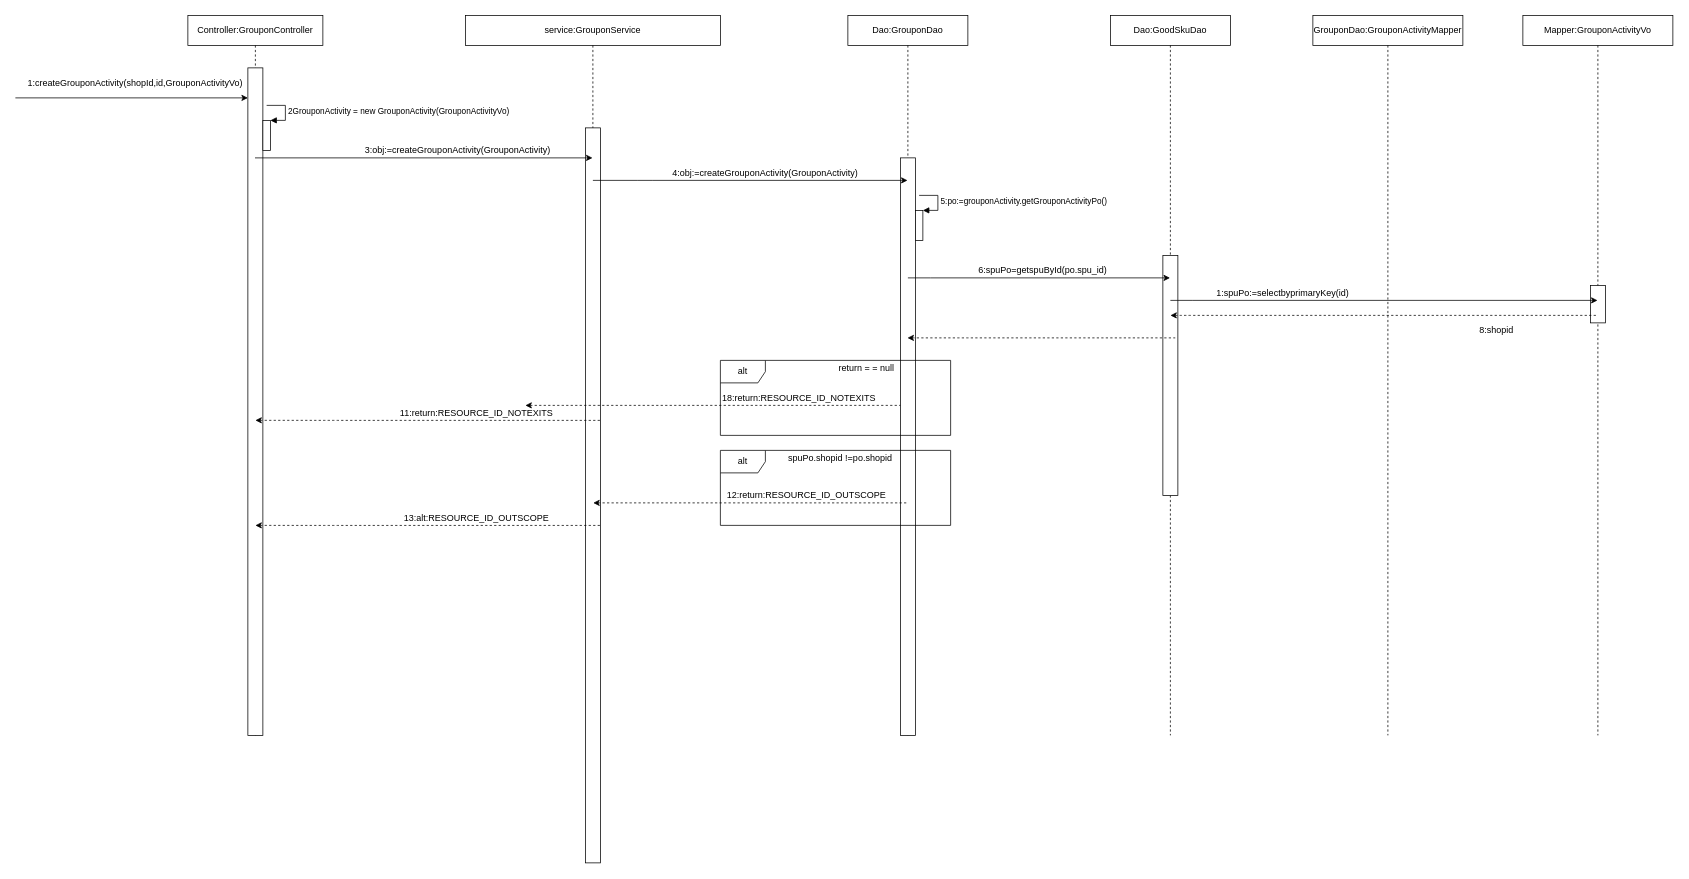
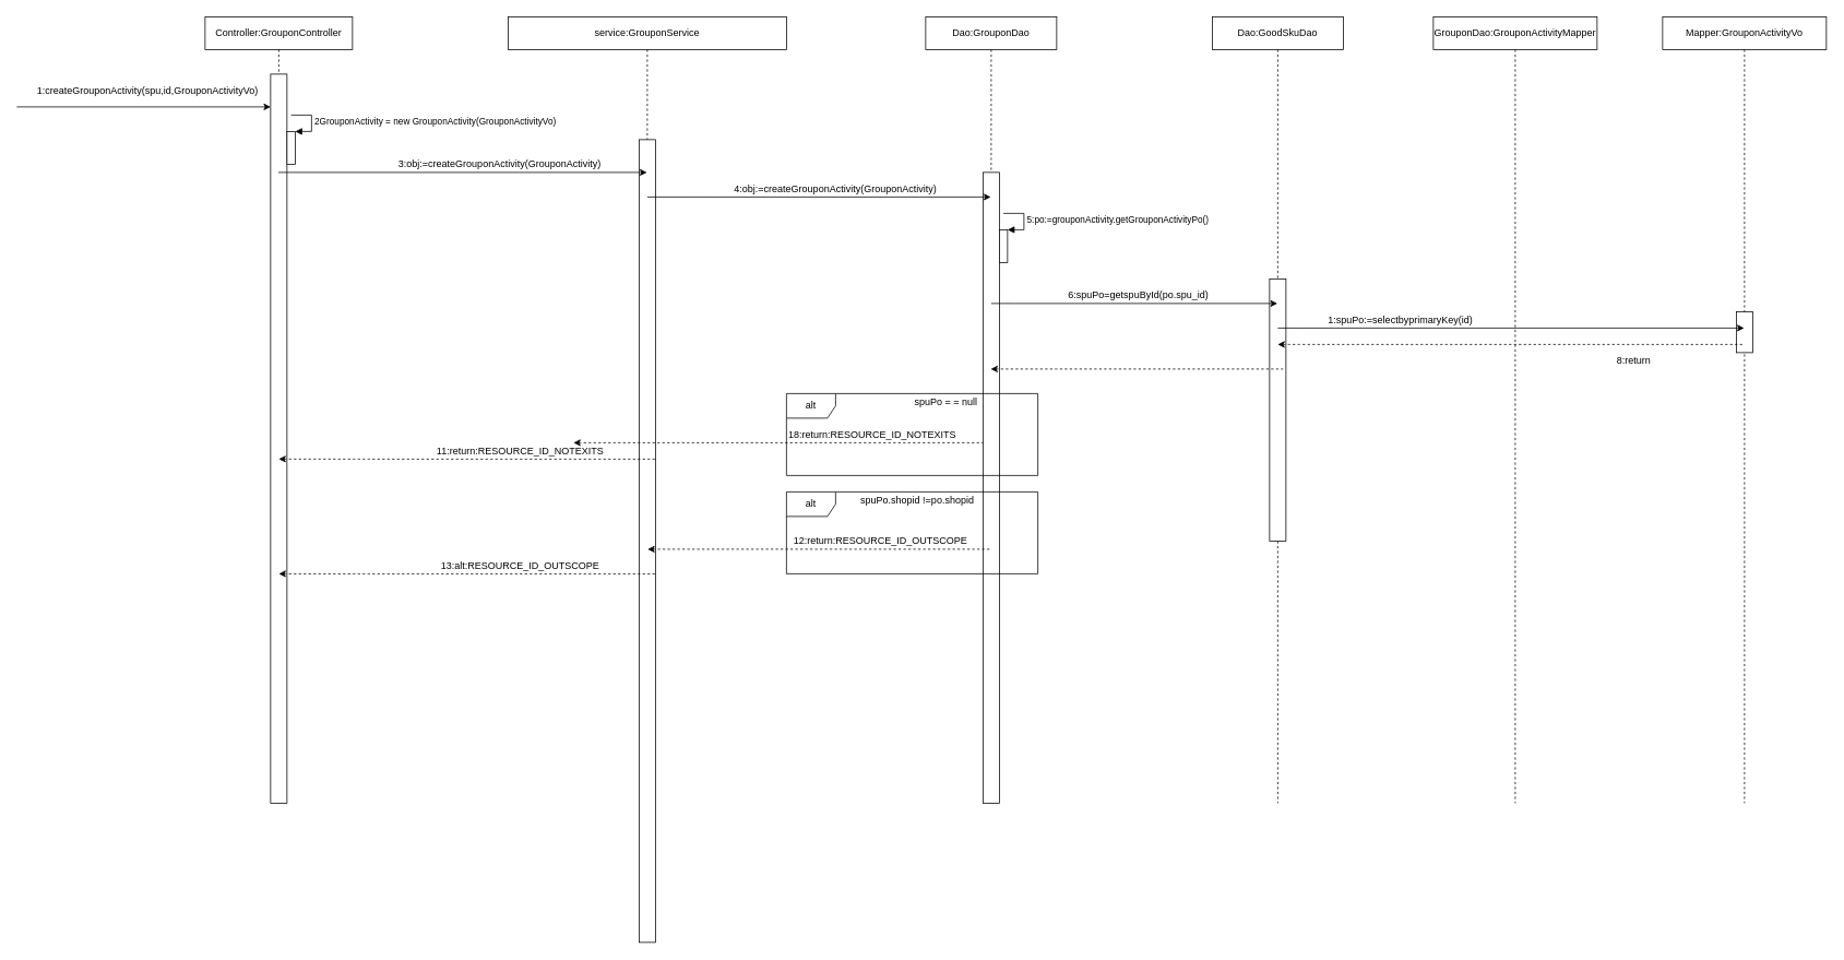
  <mxCell id="0" />
  <mxCell id="1" parent="0" />
  <mxCell id="2" value="&lt;div&gt;service:GrouponService&lt;/div&gt;" style="shape=umlLifeline;perimeter=lifelinePerimeter;whiteSpace=wrap;html=1;container=1;collapsible=0;recursiveResize=0;outlineConnect=0;" vertex="1" parent="1"><mxGeometry x="620" y="20" width="340" height="1130" as="geometry" /></mxCell>
  <mxCell id="3" value="" style="rounded=0;whiteSpace=wrap;html=1;" vertex="1" parent="2"><mxGeometry x="160" y="150" width="20" height="980" as="geometry" /></mxCell>
  <mxCell id="4" value="" style="endArrow=none;html=1;startArrow=classic;startFill=1;endFill=0;dashed=1;" edge="1" parent="2" target="18"><mxGeometry width="50" height="50" relative="1" as="geometry"><mxPoint x="80" y="520" as="sourcePoint" /><mxPoint x="371.18" y="520" as="targetPoint" /><Array as="points"><mxPoint x="140" y="520" /></Array></mxGeometry></mxCell>
  <mxCell id="5" value="Dao:GoodSkuDao" style="shape=umlLifeline;perimeter=lifelinePerimeter;whiteSpace=wrap;html=1;container=1;collapsible=0;recursiveResize=0;outlineConnect=0;" vertex="1" parent="1"><mxGeometry x="1480" y="20" width="160" height="960" as="geometry" /></mxCell>
  <mxCell id="6" value="" style="rounded=0;whiteSpace=wrap;html=1;" vertex="1" parent="5"><mxGeometry x="70" y="320" width="20" height="320" as="geometry" /></mxCell>
  <mxCell id="7" value="GrouponDao:GrouponActivityMapper" style="shape=umlLifeline;perimeter=lifelinePerimeter;whiteSpace=wrap;html=1;container=1;collapsible=0;recursiveResize=0;outlineConnect=0;" vertex="1" parent="1"><mxGeometry x="1750" y="20" width="200" height="960" as="geometry" /></mxCell>
  <mxCell id="8" value="Mapper:GrouponActivityVo" style="shape=umlLifeline;perimeter=lifelinePerimeter;whiteSpace=wrap;html=1;container=1;collapsible=0;recursiveResize=0;outlineConnect=0;" vertex="1" parent="1"><mxGeometry x="2030" y="20" width="200" height="960" as="geometry" /></mxCell>
  <mxCell id="9" value="" style="rounded=0;whiteSpace=wrap;html=1;" vertex="1" parent="8"><mxGeometry x="90" y="360" width="20" height="50" as="geometry" /></mxCell>
- <mxCell id="10" value="1:createGrouponActivity(shopId,id,GrouponActivityVo)" style="text;html=1;strokeColor=none;fillColor=none;align=center;verticalAlign=middle;whiteSpace=wrap;rounded=0;" vertex="1" parent="1"><mxGeometry x="30" y="100" width="300" height="20" as="geometry" /></mxCell>
+ <mxCell id="10" value="1:createGrouponActivity(spu,id,GrouponActivityVo)" style="text;html=1;strokeColor=none;fillColor=none;align=center;verticalAlign=middle;whiteSpace=wrap;rounded=0;" vertex="1" parent="1"><mxGeometry x="30" y="100" width="300" height="20" as="geometry" /></mxCell>
  <mxCell id="11" value="Controller:GrouponController" style="shape=umlLifeline;perimeter=lifelinePerimeter;whiteSpace=wrap;html=1;container=1;collapsible=0;recursiveResize=0;outlineConnect=0;" vertex="1" parent="1"><mxGeometry x="250" y="20" width="180" height="960" as="geometry" /></mxCell>
  <mxCell id="12" value="" style="rounded=0;whiteSpace=wrap;html=1;" vertex="1" parent="11"><mxGeometry x="80" y="70" width="20" height="890" as="geometry" /></mxCell>
  <mxCell id="13" value="" style="html=1;points=[];perimeter=orthogonalPerimeter;" vertex="1" parent="11"><mxGeometry x="100" y="140" width="10" height="40" as="geometry" /></mxCell>
  <mxCell id="14" value="2GrouponActivity = new GrouponActivity(GrouponActivityVo)" style="edgeStyle=orthogonalEdgeStyle;html=1;align=left;spacingLeft=2;endArrow=block;rounded=0;entryX=1;entryY=0;" edge="1" target="13" parent="11"><mxGeometry relative="1" as="geometry"><mxPoint x="105" y="120" as="sourcePoint" /><Array as="points"><mxPoint x="130" y="120" /></Array></mxGeometry></mxCell>
  <mxCell id="15" value="" style="endArrow=classic;html=1;" edge="1" parent="1"><mxGeometry width="50" height="50" relative="1" as="geometry"><mxPoint x="20" y="130" as="sourcePoint" /><mxPoint x="330" y="130" as="targetPoint" /></mxGeometry></mxCell>
  <mxCell id="16" value="3:obj:=createGrouponActivity(GrouponActivity)" style="text;html=1;strokeColor=none;fillColor=none;align=center;verticalAlign=middle;whiteSpace=wrap;rounded=0;" vertex="1" parent="1"><mxGeometry x="460" y="190" width="300" height="20" as="geometry" /></mxCell>
  <mxCell id="17" value="" style="endArrow=classic;html=1;" edge="1" parent="1" target="2"><mxGeometry width="50" height="50" relative="1" as="geometry"><mxPoint x="339.5" y="210" as="sourcePoint" /><mxPoint x="680" y="210" as="targetPoint" /></mxGeometry></mxCell>
  <mxCell id="18" value="Dao:GrouponDao" style="shape=umlLifeline;perimeter=lifelinePerimeter;whiteSpace=wrap;html=1;container=1;collapsible=0;recursiveResize=0;outlineConnect=0;" vertex="1" parent="1"><mxGeometry x="1130" y="20" width="160" height="960" as="geometry" /></mxCell>
  <mxCell id="19" value="" style="rounded=0;whiteSpace=wrap;html=1;" vertex="1" parent="18"><mxGeometry x="70" y="190" width="20" height="770" as="geometry" /></mxCell>
  <mxCell id="20" value="" style="html=1;points=[];perimeter=orthogonalPerimeter;" vertex="1" parent="18"><mxGeometry x="90" y="260" width="10" height="40" as="geometry" /></mxCell>
  <mxCell id="21" value="5:po:=grouponActivity.getGrouponActivityPo()" style="edgeStyle=orthogonalEdgeStyle;html=1;align=left;spacingLeft=2;endArrow=block;rounded=0;entryX=1;entryY=0;" edge="1" target="20" parent="18"><mxGeometry relative="1" as="geometry"><mxPoint x="95" y="240" as="sourcePoint" /><Array as="points"><mxPoint x="120" y="240" /></Array></mxGeometry></mxCell>
  <mxCell id="22" value="alt" style="shape=umlFrame;whiteSpace=wrap;html=1;" vertex="1" parent="18"><mxGeometry x="-170" y="460" width="307" height="100" as="geometry" /></mxCell>
  <mxCell id="23" value="18:return:RESOURCE_ID_NOTEXITS" style="text;html=1;strokeColor=none;fillColor=none;align=center;verticalAlign=middle;whiteSpace=wrap;rounded=0;" vertex="1" parent="18"><mxGeometry x="-130" y="500" width="130" height="20" as="geometry" /></mxCell>
  <mxCell id="24" value="4:obj:=createGrouponActivity(GrouponActivity)" style="text;html=1;strokeColor=none;fillColor=none;align=center;verticalAlign=middle;whiteSpace=wrap;rounded=0;" vertex="1" parent="1"><mxGeometry x="870" y="220" width="300" height="20" as="geometry" /></mxCell>
  <mxCell id="25" value="" style="endArrow=classic;html=1;" edge="1" parent="1" target="18"><mxGeometry width="50" height="50" relative="1" as="geometry"><mxPoint x="790" y="240" as="sourcePoint" /><mxPoint x="1240" y="240" as="targetPoint" /><Array as="points"><mxPoint x="860" y="240" /></Array></mxGeometry></mxCell>
  <mxCell id="26" value="6:spuPo=getspuById(po.spu_id)" style="text;html=1;strokeColor=none;fillColor=none;align=center;verticalAlign=middle;whiteSpace=wrap;rounded=0;" vertex="1" parent="1"><mxGeometry x="1240" y="350" width="300" height="20" as="geometry" /></mxCell>
  <mxCell id="27" value="" style="endArrow=classic;html=1;" edge="1" parent="1" target="5"><mxGeometry width="50" height="50" relative="1" as="geometry"><mxPoint x="1210" y="370" as="sourcePoint" /><mxPoint x="1579.5" y="370" as="targetPoint" /><Array as="points"><mxPoint x="1230" y="370" /></Array></mxGeometry></mxCell>
  <mxCell id="28" value="1:spuPo:=selectbyprimaryKey(id)" style="text;html=1;strokeColor=none;fillColor=none;align=center;verticalAlign=middle;whiteSpace=wrap;rounded=0;" vertex="1" parent="1"><mxGeometry x="1560" y="380" width="300" height="20" as="geometry" /></mxCell>
  <mxCell id="29" value="" style="endArrow=classic;html=1;" edge="1" parent="1" target="8"><mxGeometry width="50" height="50" relative="1" as="geometry"><mxPoint x="1560" y="400" as="sourcePoint" /><mxPoint x="1909.5" y="400" as="targetPoint" /><Array as="points"><mxPoint x="1580" y="400" /></Array></mxGeometry></mxCell>
  <mxCell id="30" value="" style="endArrow=none;html=1;startArrow=classic;startFill=1;endFill=0;dashed=1;" edge="1" parent="1"><mxGeometry width="50" height="50" relative="1" as="geometry"><mxPoint x="1560" y="420" as="sourcePoint" /><mxPoint x="2129.5" y="420" as="targetPoint" /><Array as="points"><mxPoint x="1580" y="420" /></Array></mxGeometry></mxCell>
- <mxCell id="31" value="8:shopid" style="text;html=1;strokeColor=none;fillColor=none;align=center;verticalAlign=middle;whiteSpace=wrap;rounded=0;" vertex="1" parent="1"><mxGeometry x="1930" y="430" width="130" height="20" as="geometry" /></mxCell>
+ <mxCell id="31" value="8:return" style="text;html=1;strokeColor=none;fillColor=none;align=center;verticalAlign=middle;whiteSpace=wrap;rounded=0;" vertex="1" parent="1"><mxGeometry x="1930" y="430" width="130" height="20" as="geometry" /></mxCell>
  <mxCell id="32" value="" style="endArrow=none;html=1;startArrow=classic;startFill=1;endFill=0;dashed=1;" edge="1" parent="1" source="18"><mxGeometry width="50" height="50" relative="1" as="geometry"><mxPoint x="1267" y="450" as="sourcePoint" /><mxPoint x="1566.5" y="450" as="targetPoint" /><Array as="points"><mxPoint x="1287" y="450" /></Array></mxGeometry></mxCell>
- <mxCell id="33" value="return = = null" style="text;html=1;strokeColor=none;fillColor=none;align=center;verticalAlign=middle;whiteSpace=wrap;rounded=0;" vertex="1" parent="1"><mxGeometry x="1090" y="480" width="130" height="20" as="geometry" /></mxCell>
+ <mxCell id="33" value="spuPo = = null" style="text;html=1;strokeColor=none;fillColor=none;align=center;verticalAlign=middle;whiteSpace=wrap;rounded=0;" vertex="1" parent="1"><mxGeometry x="1090" y="480" width="130" height="20" as="geometry" /></mxCell>
  <mxCell id="34" value="" style="endArrow=none;html=1;startArrow=classic;startFill=1;endFill=0;dashed=1;exitX=0.5;exitY=0.528;exitDx=0;exitDy=0;exitPerimeter=0;" edge="1" parent="1" source="12"><mxGeometry width="50" height="50" relative="1" as="geometry"><mxPoint x="380" y="560" as="sourcePoint" /><mxPoint x="799.5" y="560" as="targetPoint" /><Array as="points"><mxPoint y="560" x="440" /></Array></mxGeometry></mxCell>
  <mxCell id="35" value="11:return:RESOURCE_ID_NOTEXITS" style="text;html=1;strokeColor=none;fillColor=none;align=center;verticalAlign=middle;whiteSpace=wrap;rounded=0;" vertex="1" parent="1"><mxGeometry x="570" y="540" width="130" height="20" as="geometry" /></mxCell>
  <mxCell id="36" value="spuPo.shopid !=po.shopid" style="text;html=1;strokeColor=none;fillColor=none;align=center;verticalAlign=middle;whiteSpace=wrap;rounded=0;" vertex="1" parent="1"><mxGeometry x="1030" y="600" width="180" height="20" as="geometry" /></mxCell>
  <mxCell id="37" value="" style="endArrow=none;html=1;startArrow=classic;startFill=1;endFill=0;dashed=1;" edge="1" parent="1"><mxGeometry width="50" height="50" relative="1" as="geometry"><mxPoint x="790.5" y="670" as="sourcePoint" /><mxPoint x="1210" y="670" as="targetPoint" /><Array as="points"><mxPoint x="850.5" y="670" /></Array></mxGeometry></mxCell>
  <mxCell id="38" value="12:return:RESOURCE_ID_OUTSCOPE" style="text;html=1;strokeColor=none;fillColor=none;align=center;verticalAlign=middle;whiteSpace=wrap;rounded=0;" vertex="1" parent="1"><mxGeometry x="1010" y="650" width="130" height="20" as="geometry" /></mxCell>
  <mxCell id="39" value="alt" style="shape=umlFrame;whiteSpace=wrap;html=1;" vertex="1" parent="1"><mxGeometry x="960" y="600" width="307" height="100" as="geometry" /></mxCell>
  <mxCell id="40" value="" style="endArrow=none;html=1;startArrow=classic;startFill=1;endFill=0;dashed=1;exitX=0.5;exitY=0.528;exitDx=0;exitDy=0;exitPerimeter=0;" edge="1" parent="1"><mxGeometry width="50" height="50" relative="1" as="geometry"><mxPoint x="340" y="700" as="sourcePoint" /><mxPoint x="799.5" y="700.08" as="targetPoint" /><Array as="points"><mxPoint y="700.08" x="440" /></Array></mxGeometry></mxCell>
  <mxCell id="41" value="13:alt:RESOURCE_ID_OUTSCOPE" style="text;html=1;strokeColor=none;fillColor=none;align=center;verticalAlign=middle;whiteSpace=wrap;rounded=0;" vertex="1" parent="1"><mxGeometry x="570" y="680" width="130" height="20" as="geometry" /></mxCell>
